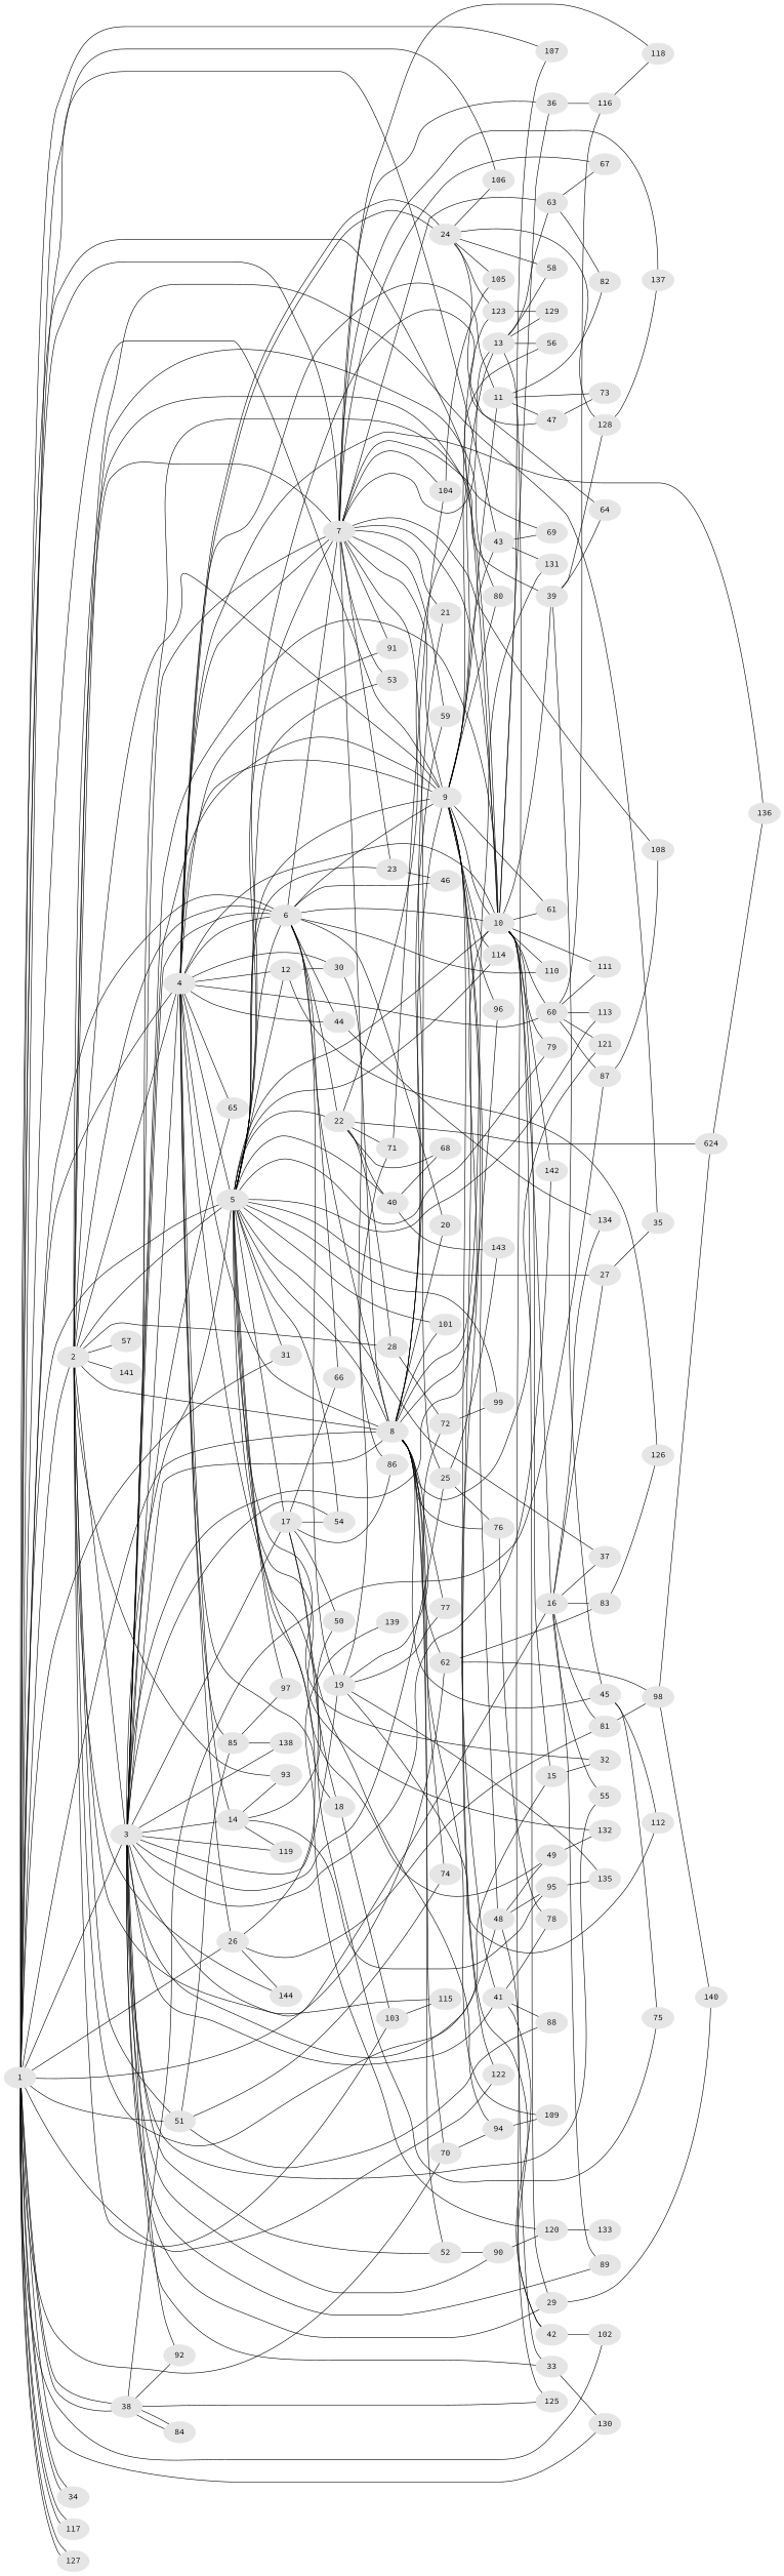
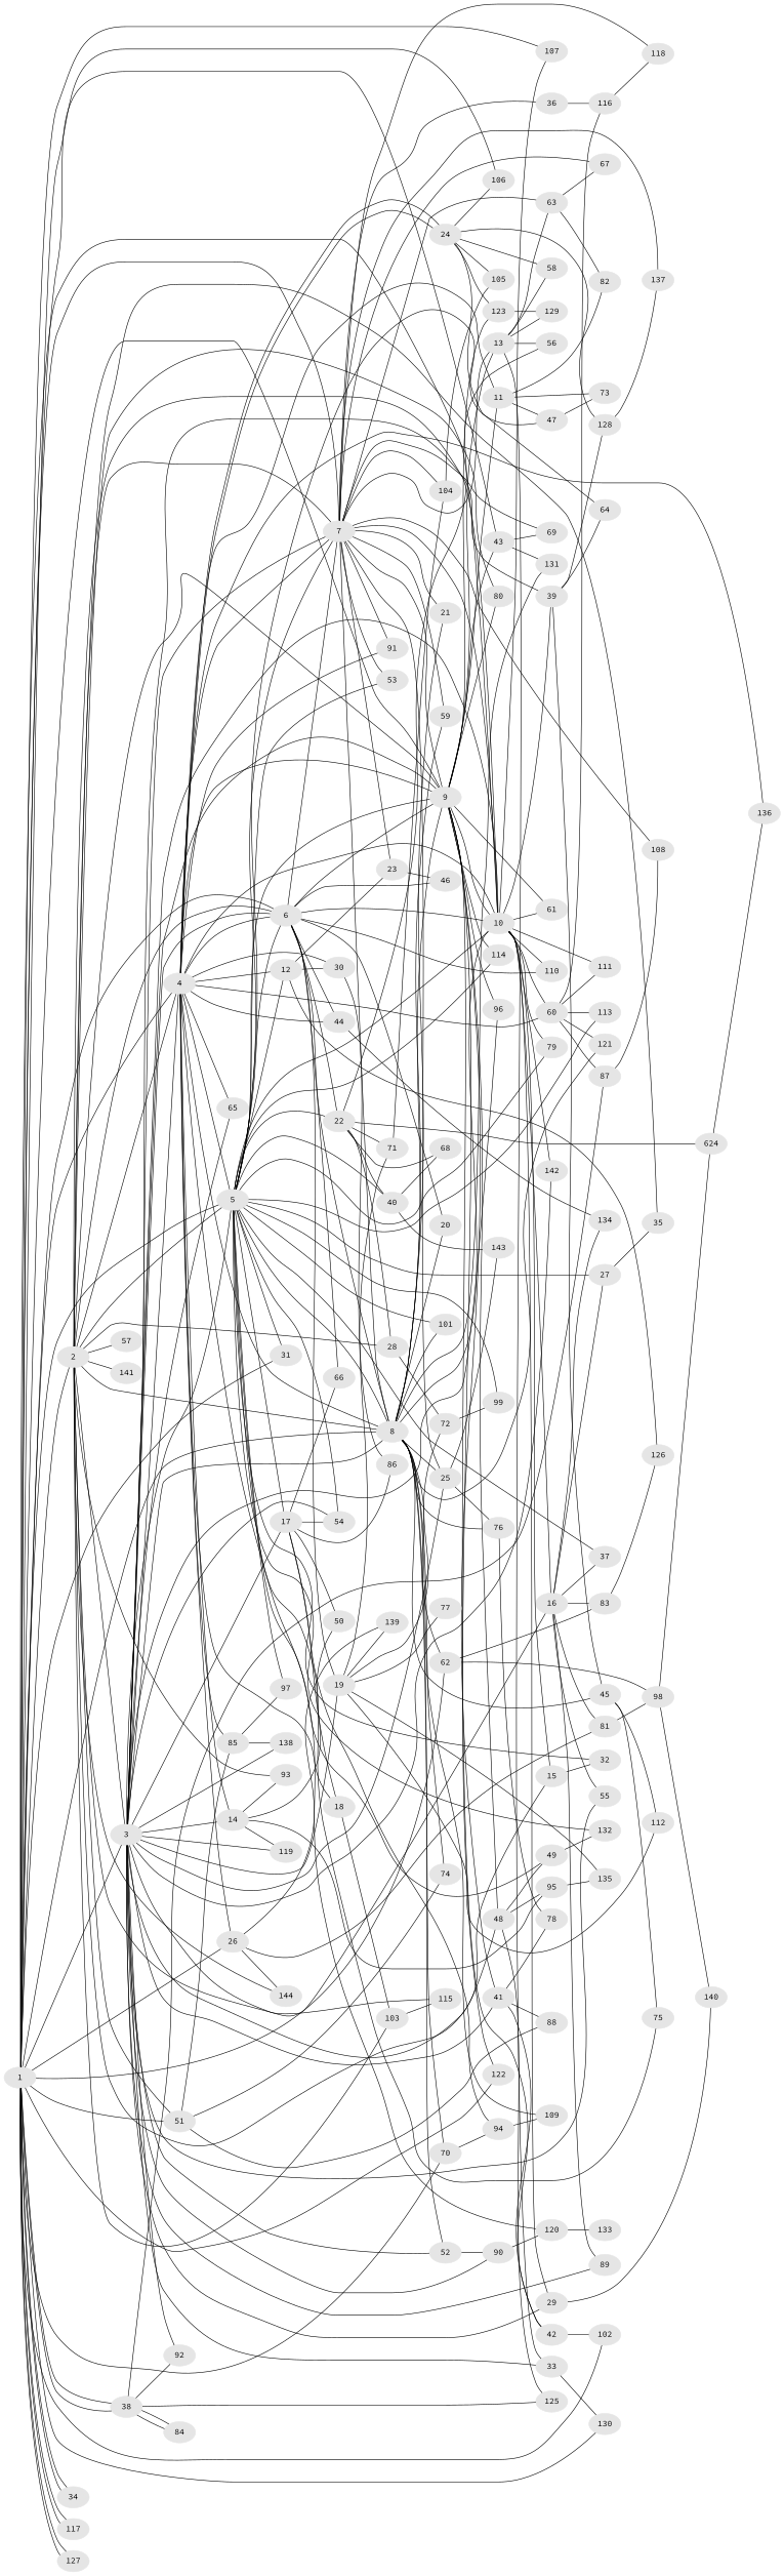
  graph {
    fontname="Source Code Pro"
    rankdir=LR
    node [color=gray90 fontname="Source Code Pro" style=filled]
    edge [fontname="Source Code Pro"]
    1
    2
    3
    4
    5
    6
    7
    8
    9
    10
    26
    31
    34
    38
    43
    51
    62
    70
    102
    106
    107
    117
    122
    127
    130
    15
    16
    28
    35
    57
    80
    93
    103
    141
    144
    14
    17
    19
    25
    29
    33
    39
    41
    48
    52
    55
    65
    89
    90
    92
    96
    115
    119
    138
    142
    54
    11
    12
    18
    24
    30
    44
    49
    60
    85
    91
    136
    22
    23
    27
    32
    37
    40
    47
    53
    75
    79
    97
    99
    101
    113
    114
    120
    132
    20
    46
    66
    110
    13
    21
    36
    59
    63
    67
    69
    104
    108
    118
    137
    45
    74
    76
    77
    109
    121
    131
    42
    61
    123
    111
    81
    139
    84
    87
    125
    88
    83
    98
    94
    134
    72
    50
    95
    86
    71
    112
    135
    143
    140
    64
    128
    78
    73
    82
    126
    58
    105
    116
    56
    68
    n141 [label=624]
    133
    129
    1 -- 2
    1 -- 3
    1 -- 4
    1 -- 5
    1 -- 6
    1 -- 7
    1 -- 8
    1 -- 9
    1 -- 10
    1 -- 26
    1 -- 31
    1 -- 34
    1 -- 34
    1 -- 38
    1 -- 38
    1 -- 43
    1 -- 51
    1 -- 62
    1 -- 70
    1 -- 102
    1 -- 106
    1 -- 107
    1 -- 117
    1 -- 117
    1 -- 122
    1 -- 127
    1 -- 127
    1 -- 130
    2 -- 3
    2 -- 4
    2 -- 5
    2 -- 6
    2 -- 7
    2 -- 8
    2 -- 9
    2 -- 10
    2 -- 51
    2 -- 15
    2 -- 16
    2 -- 28
    2 -- 35
    2 -- 57
    2 -- 80
    2 -- 93
    2 -- 103
    2 -- 141
    2 -- 144
    3 -- 4
    3 -- 5
    3 -- 6
    3 -- 7
    3 -- 8
    3 -- 9
    3 -- 10
    3 -- 14
    3 -- 17
    3 -- 19
    3 -- 25
    3 -- 29
    3 -- 33
    3 -- 39
    3 -- 41
    3 -- 48
    3 -- 52
    3 -- 55
    3 -- 65
    3 -- 89
    3 -- 90
    3 -- 92
    3 -- 96
    3 -- 115
    3 -- 119
    3 -- 138
    3 -- 142
    3 -- 54
    4 -- 5
    4 -- 6
    4 -- 7
    4 -- 8
    4 -- 9
    4 -- 10
    4 -- 26
    4 -- 14
    4 -- 65
    4 -- 11
    4 -- 12
    4 -- 18
    4 -- 24
    4 -- 24
    4 -- 30
    4 -- 44
    4 -- 49
    4 -- 60
    4 -- 85
    4 -- 91
    4 -- 136
    5 -- 6
    5 -- 7
    5 -- 8
    5 -- 9
    5 -- 10
    5 -- 31
    5 -- 17
    5 -- 54
    5 -- 12
    5 -- 22
-   5 -- 23
+   12 -- 23
    5 -- 27
    5 -- 32
    5 -- 37
    5 -- 40
    5 -- 47
    5 -- 53
    5 -- 75
    5 -- 79
    5 -- 97
    5 -- 99
    5 -- 101
    5 -- 113
    5 -- 114
    5 -- 120
    5 -- 132
    6 -- 7
    6 -- 8
    6 -- 9
    6 -- 10
    6 -- 19
    6 -- 44
    6 -- 22
    6 -- 20
    6 -- 46
    6 -- 66
    6 -- 110
    7 -- 8
    7 -- 9
    7 -- 10
    7 -- 25
    7 -- 91
    7 -- 23
    7 -- 53
    7 -- 13
    7 -- 21
    7 -- 36
    7 -- 59
    7 -- 63
    7 -- 67
    7 -- 69
    7 -- 104
    7 -- 108
    7 -- 118
    7 -- 137
    8 -- 9
    8 -- 10
    8 -- 62
    8 -- 70
    8 -- 52
    8 -- 101
    8 -- 20
    8 -- 21
    8 -- 59
    8 -- 45
    8 -- 74
    8 -- 76
-   8 -- 77
+   8 -- 25
    8 -- 109
    8 -- 121
    8 -- 131
    9 -- 10
    9 -- 43
    9 -- 122
    9 -- 80
    9 -- 41
    9 -- 48
    9 -- 96
    9 -- 11
    9 -- 114
    9 -- 13
    9 -- 42
    9 -- 61
    9 -- 123
    10 -- 107
    10 -- 15
    10 -- 16
    10 -- 29
    10 -- 39
    10 -- 142
    10 -- 60
    10 -- 79
    10 -- 110
-   10 -- 36
    10 -- 61
    10 -- 111
    26 -- 144
    26 -- 81
    26 -- 139
    38 -- 92
    38 -- 84
    38 -- 84
    38 -- 87
    38 -- 125
    43 -- 69
    43 -- 131
    51 -- 85
    51 -- 74
    51 -- 88
    62 -- 83
    62 -- 98
    70 -- 94
    15 -- 32
    16 -- 55
    16 -- 89
    16 -- 27
    16 -- 37
    16 -- 81
    16 -- 83
    16 -- 134
    28 -- 72
    103 -- 115
    14 -- 93
    14 -- 119
    14 -- 50
    14 -- 95
    17 -- 54
    17 -- 18
    17 -- 66
    17 -- 94
    17 -- 50
    17 -- 86
    19 -- 77
+   19 -- 139
    19 -- 72
    19 -- 71
    19 -- 112
    19 -- 135
    25 -- 76
    25 -- 143
    29 -- 140
    33 -- 130
    39 -- 45
    39 -- 64
    39 -- 128
    41 -- 42
    41 -- 88
    41 -- 78
    48 -- 49
    48 -- 125
    48 -- 95
    52 -- 90
    90 -- 120
    11 -- 47
    11 -- 73
    11 -- 82
    12 -- 30
    12 -- 126
    18 -- 103
    24 -- 106
    24 -- 123
    24 -- 64
    24 -- 128
    24 -- 58
    24 -- 105
    30 -- 86
    44 -- 134
    49 -- 132
    60 -- 113
    60 -- 121
    60 -- 111
    60 -- 87
    60 -- 116
    85 -- 138
    85 -- 97
    22 -- 28
    22 -- 40
    22 -- 71
    22 -- 56
    22 -- 68
    22 -- n141
    23 -- 46
    27 -- 35
    40 -- 143
    40 -- 68
    47 -- 73
    120 -- 133
    13 -- 33
    13 -- 63
    13 -- 58
    13 -- 56
    13 -- 129
    36 -- 116
    63 -- 67
    63 -- 82
    104 -- 105
    45 -- 75
    45 -- 112
    76 -- 78
    42 -- 102
    123 -- 129
    81 -- 98
    87 -- 108
    83 -- 126
    98 -- 140
    98 -- n141
    94 -- 109
    72 -- 99
    95 -- 135
    71 -- 104
    128 -- 137
    116 -- 118
    n141 -- 136
  }
